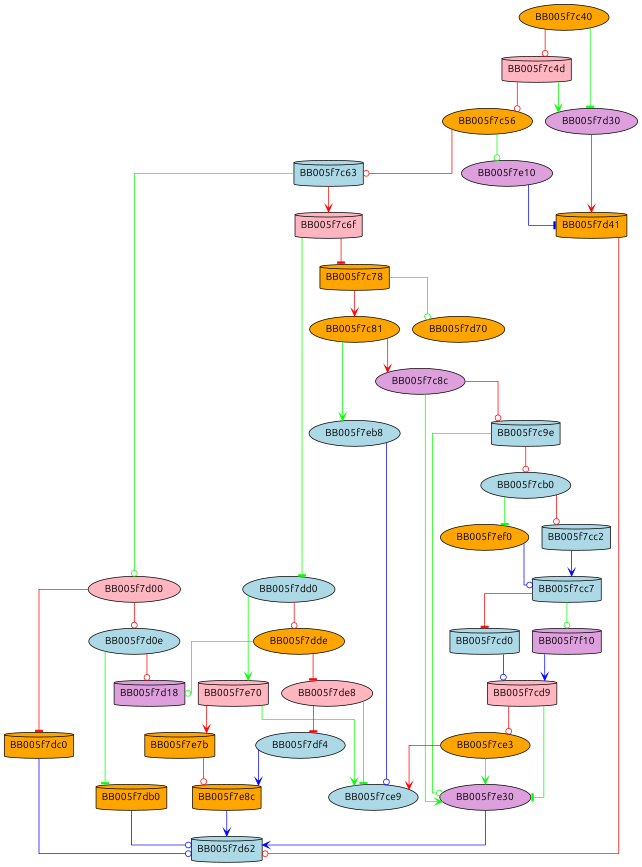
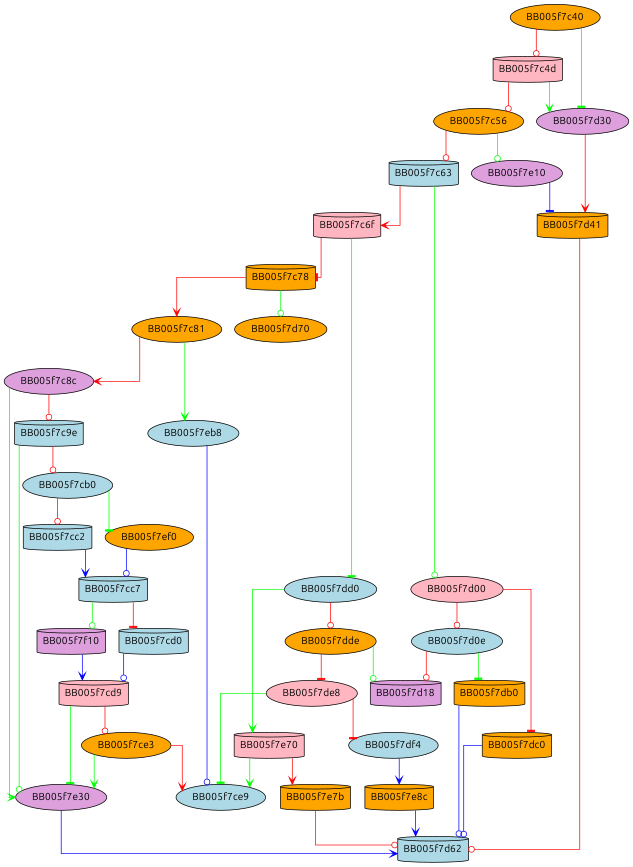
  digraph {
    fontname=Ubuntu
    splines=ortho
    node [fillcolor=orange fontname=Ubuntu shape=ellipse style=filled]
    edge [arrowhead=odot color=red fontname=Ubuntu]
    BB005f7d30 [fillcolor=plum]
    BB005f7c40
    BB005f7c4d [fillcolor=lightpink shape=cylinder]
    BB005f7d41 [shape=cylinder]
    BB005f7c56
    BB005f7d62 [fillcolor=lightblue shape=cylinder]
    BB005f7e10 [fillcolor=plum]
    BB005f7c63 [fillcolor=lightblue shape=cylinder]
    BB005f7d00 [fillcolor=lightpink]
    BB005f7c6f [fillcolor=lightpink shape=cylinder]
    BB005f7dc0 [shape=cylinder]
    BB005f7d0e [fillcolor=lightblue]
    BB005f7dd0 [fillcolor=lightblue]
    BB005f7c78 [shape=cylinder]
    BB005f7db0 [shape=cylinder]
    BB005f7d18 [fillcolor=plum shape=cylinder]
    BB005f7e70 [fillcolor=lightpink shape=cylinder]
    BB005f7dde
    BB005f7d70
    BB005f7c81
    BB005f7ce9 [fillcolor=lightblue]
    BB005f7e7b [shape=cylinder]
    BB005f7de8 [fillcolor=lightpink]
    BB005f7eb8 [fillcolor=lightblue]
    BB005f7c8c [fillcolor=plum]
    BB005f7e30 [fillcolor=plum]
    BB005f7c9e [fillcolor=lightblue shape=cylinder]
    BB005f7cb0 [fillcolor=lightblue]
    BB005f7ef0
    BB005f7cc2 [fillcolor=lightblue shape=cylinder]
    BB005f7cc7 [fillcolor=lightblue shape=cylinder]
    BB005f7f10 [fillcolor=plum shape=cylinder]
    BB005f7cd0 [fillcolor=lightblue shape=cylinder]
    BB005f7cd9 [fillcolor=lightpink shape=cylinder]
    BB005f7ce3
    BB005f7e8c [shape=cylinder]
    BB005f7df4 [fillcolor=lightblue]
    BB005f7d30 -> BB005f7d41 [arrowhead=vee]
    BB005f7c40 -> BB005f7d30 [arrowhead=tee color=green]
    BB005f7c40 -> BB005f7c4d
    BB005f7c4d -> BB005f7d30 [arrowhead=vee color=green]
    BB005f7c4d -> BB005f7c56
    BB005f7d41 -> BB005f7d62
    BB005f7c56 -> BB005f7e10 [color=green]
    BB005f7c56 -> BB005f7c63
    BB005f7e10 -> BB005f7d41 [arrowhead=tee color=blue]
    BB005f7c63 -> BB005f7d00 [color=green]
    BB005f7c63 -> BB005f7c6f [arrowhead=vee]
    BB005f7d00 -> BB005f7dc0 [arrowhead=tee]
    BB005f7d00 -> BB005f7d0e
    BB005f7c6f -> BB005f7dd0 [arrowhead=tee color=green]
    BB005f7c6f -> BB005f7c78 [arrowhead=tee]
    BB005f7dc0 -> BB005f7d62 [color=blue]
    BB005f7d0e -> BB005f7db0 [arrowhead=tee color=green]
    BB005f7d0e -> BB005f7d18
    BB005f7dd0 -> BB005f7e70 [arrowhead=vee color=green]
    BB005f7dd0 -> BB005f7dde
    BB005f7c78 -> BB005f7d70 [color=green]
    BB005f7c78 -> BB005f7c81 [arrowhead=vee]
    BB005f7db0 -> BB005f7d62 [color=blue]
    BB005f7e70 -> BB005f7ce9 [arrowhead=vee color=green]
    BB005f7e70 -> BB005f7e7b [arrowhead=vee]
    BB005f7dde -> BB005f7d18 [color=green]
    BB005f7dde -> BB005f7de8 [arrowhead=tee]
    BB005f7c81 -> BB005f7eb8 [arrowhead=vee color=green]
    BB005f7c81 -> BB005f7c8c [arrowhead=vee]
-   BB005f7e7b -> BB005f7e8c
+   BB005f7e7b -> BB005f7d62
    BB005f7de8 -> BB005f7ce9 [arrowhead=tee color=green]
    BB005f7de8 -> BB005f7df4 [arrowhead=tee]
    BB005f7eb8 -> BB005f7ce9 [color=blue]
    BB005f7c8c -> BB005f7e30 [arrowhead=vee color=green]
    BB005f7c8c -> BB005f7c9e
    BB005f7e30 -> BB005f7d62 [arrowhead=vee color=blue]
    BB005f7c9e -> BB005f7e30 [color=green]
    BB005f7c9e -> BB005f7cb0
    BB005f7cb0 -> BB005f7ef0 [arrowhead=tee color=green]
    BB005f7cb0 -> BB005f7cc2
    BB005f7ef0 -> BB005f7cc7 [color=blue]
    BB005f7cc2 -> BB005f7cc7 [arrowhead=vee color=blue]
    BB005f7cc7 -> BB005f7f10 [color=green]
    BB005f7cc7 -> BB005f7cd0 [arrowhead=tee]
    BB005f7f10 -> BB005f7cd9 [arrowhead=vee color=blue]
    BB005f7cd0 -> BB005f7cd9 [color=blue]
    BB005f7cd9 -> BB005f7e30 [arrowhead=tee color=green]
    BB005f7cd9 -> BB005f7ce3
    BB005f7ce3 -> BB005f7ce9 [arrowhead=vee]
    BB005f7ce3 -> BB005f7e30 [arrowhead=vee color=green]
    BB005f7e8c -> BB005f7d62 [arrowhead=vee color=blue]
    BB005f7df4 -> BB005f7e8c [arrowhead=vee color=blue]
  }
